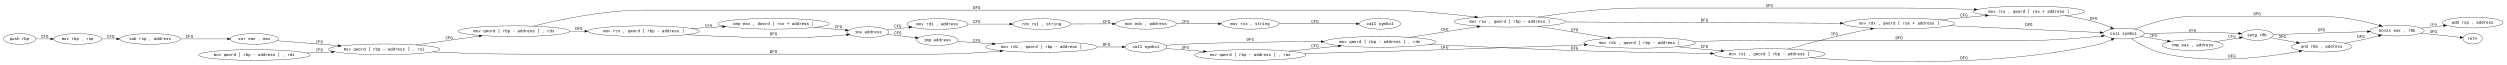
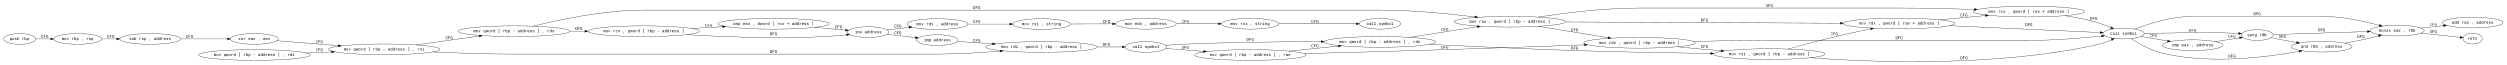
  digraph {
    fontname="Roboto Mono"
    rankdir=LR
    node [fontname="Roboto Mono"]
    edge [fontname="Roboto Mono"]
    n1 [label="push rbp"]
    n2 [label="mov rbp , rsp"]
    n3 [label="sub rsp , address"]
    n4 [label="xor eax , eax"]
    n5 [label="mov qword [ rbp - address ] , rsi"]
    n6 [label="mov qword [ rbp - address ] , rdi"]
    n7 [label="mov qword [ rbp - address ] , rdx"]
    n8 [label="mov rdi , qword [ rbp - address ]"]
    n9 [label="mov rcx , qword [ rbp - address ]"]
    n10 [label="mov rax , qword [ rbp - address ]"]
    n11 [label="call symbol"]
    n12 [label="cmp eax , dword [ rcx + address ]"]
    n13 [label="jne address"]
    n14 [label="mov rdi , qword [ rbp - address ]"]
    n15 [label="mov rdx , qword [ rax + address ]"]
    n16 [label="mov rcx , qword [ rax + address ]"]
    n17 [label="mov rdi , address"]
    n18 [label="jmp address"]
-   n19 [label="rdx rsi , string"]
+   n19 [label="mov rsi , string"]
    n20 [label="mov edx , address"]
    n21 [label="mov rcx , string"]
    n22 [label="call symbol"]
    n23 [label="mov qword [ rbp - address ] , rax"]
    n24 [label="mov qword [ rbp - address ] , rdx"]
    n25 [label="mov rsi , qword [ rbp - address ]"]
    n26 [label="call symbol"]
    n27 [label="cmp eax , address"]
    n28 [label="setg r8b"]
    n29 [label="and r8b , address"]
    n30 [label="movzx eax , r8b"]
    n31 [label="add rsp , address"]
    n32 [label=retn]
    n1 -> n2 [label=CFG]
    n2 -> n3 [label=CFG]
    n3 -> n4 [label=CFG]
    n4 -> n5 [label=CFG]
    n5 -> n7 [label=CFG]
    n5 -> n8 [label=DFG]
    n6 -> n5 [label=CFG]
    n7 -> n9 [label=DFG]
    n7 -> n10 [label=DFG]
    n8 -> n11 [label=DFG]
    n9 -> n12 [label=CFG]
    n9 -> n13 [label=DFG]
    n10 -> n14 [label=CFG]
    n10 -> n15 [label=DFG]
    n10 -> n16 [label=DFG]
    n11 -> n23 [label=DFG]
    n11 -> n24 [label=DFG]
    n12 -> n13 [label=CFG]
    n13 -> n17 [label=CFG]
    n13 -> n18 [label=CFG]
    n14 -> n25 [label=CFG]
    n14 -> n26 [label=DFG]
    n15 -> n16 [label=CFG]
    n15 -> n26 [label=DFG]
    n16 -> n26 [label=DFG]
    n17 -> n19 [label=CFG]
    n18 -> n8 [label=CFG]
    n19 -> n20 [label=CFG]
    n20 -> n21 [label=CFG]
    n21 -> n22 [label=CFG]
    n23 -> n14 [label=DFG]
    n23 -> n24 [label=CFG]
    n24 -> n10 [label=CFG]
    n24 -> n25 [label=DFG]
    n25 -> n15 [label=CFG]
    n25 -> n26 [label=DFG]
    n26 -> n27 [label=CFG]
    n26 -> n28 [label=DFG]
    n26 -> n29 [label=DFG]
    n26 -> n30 [label=DFG]
    n27 -> n28 [label=CFG]
    n28 -> n29 [label=DFG]
    n28 -> n30 [label=DFG]
    n29 -> n30 [label=DFG]
    n30 -> n31 [label=CFG]
    n30 -> n32 [label=DFG]
  }
